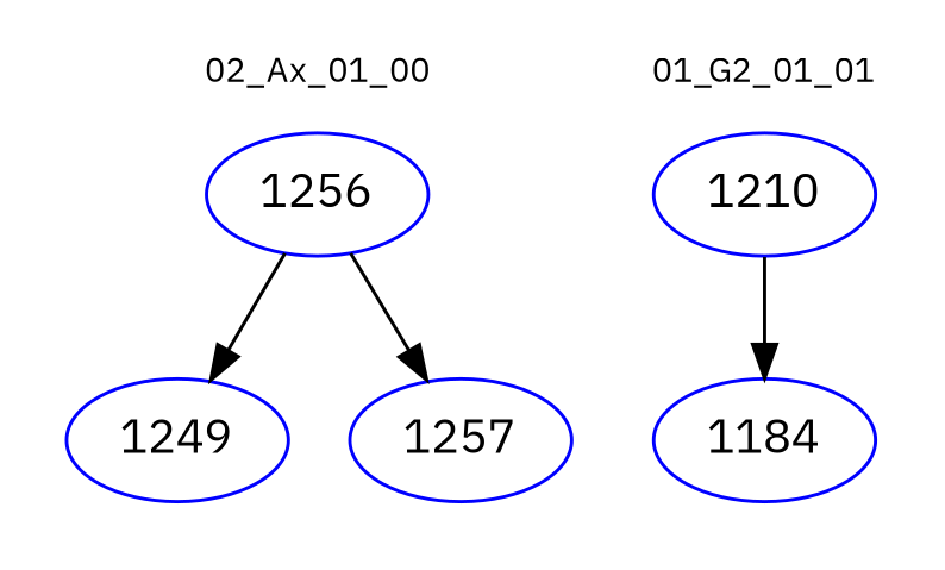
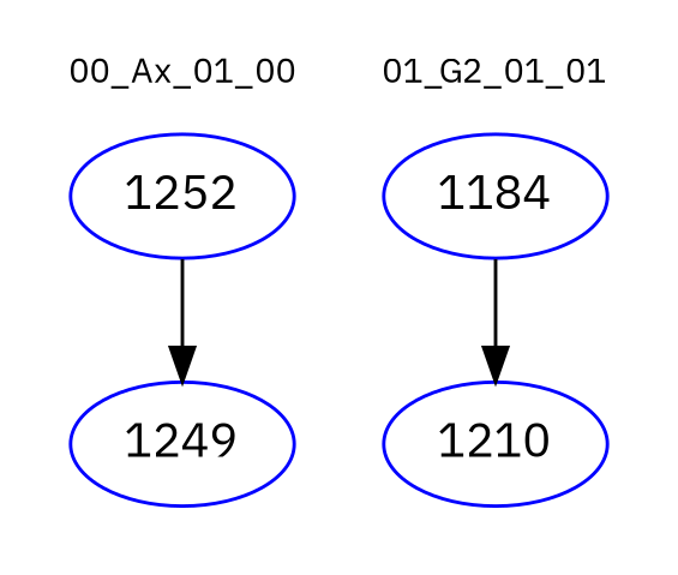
  digraph {
    fontname="IBM Plex Sans"
    node [color=blue fontname="IBM Plex Sans"]
    edge [color=black fontname="IBM Plex Sans"]
-   n1 [label=1256]
+   n1 [label=1252]
    n2 [label=1249]
-   n3 [label=1257]
    n4 [label=1184]
    n5 [label=1210]
    subgraph cluster_1 {
      color=white
      fontsize=10
-     label="02_Ax_01_00"
+     label="00_Ax_01_00"
      n1
      n2
-     n3
    }
    subgraph cluster_2 {
      color=white
      fontsize=10
      label="01_G2_01_01"
      n4
      n5
    }
    n1 -> n2
-   n1 -> n3
-   n5 -> n4
+   n4 -> n5
  }
